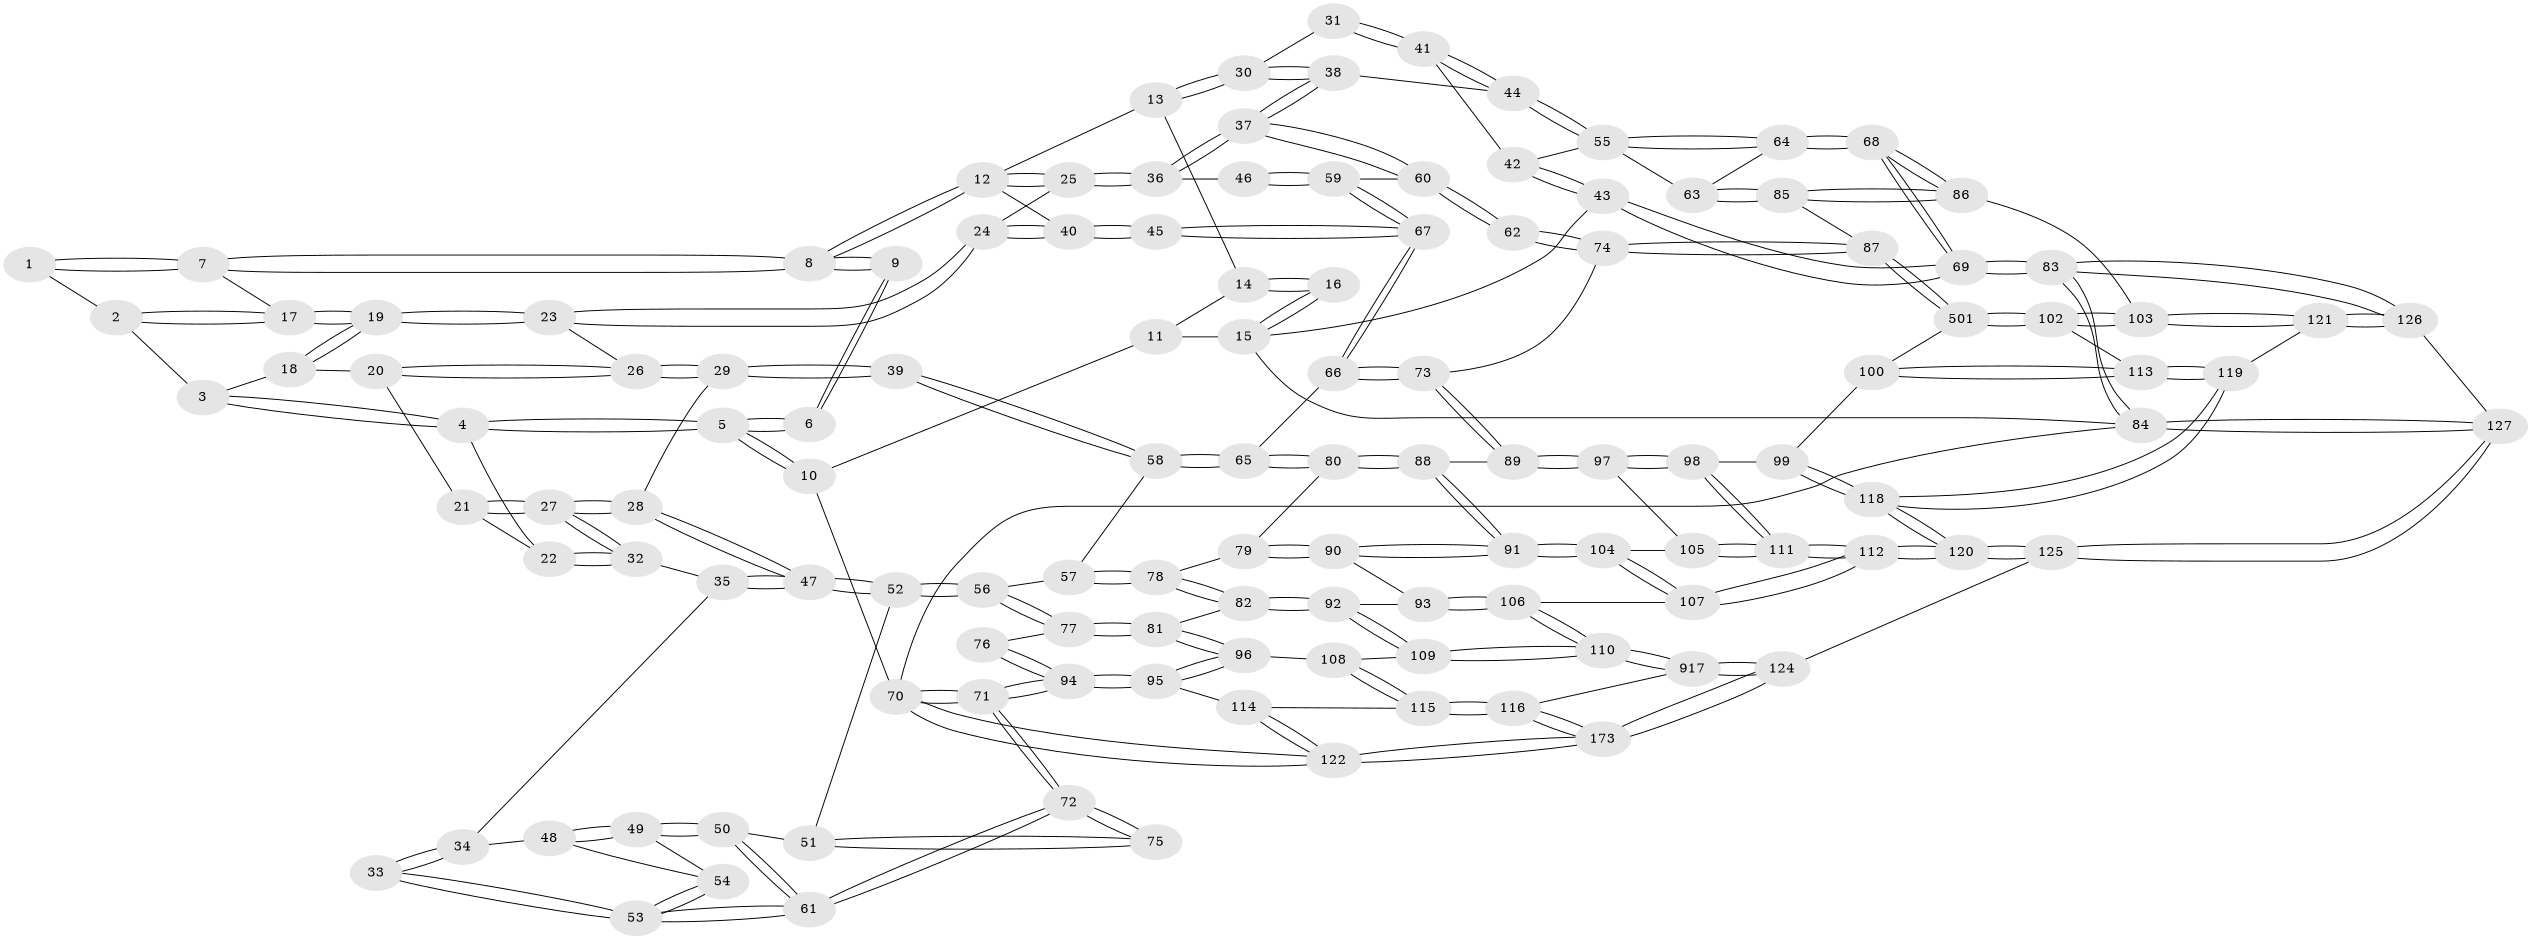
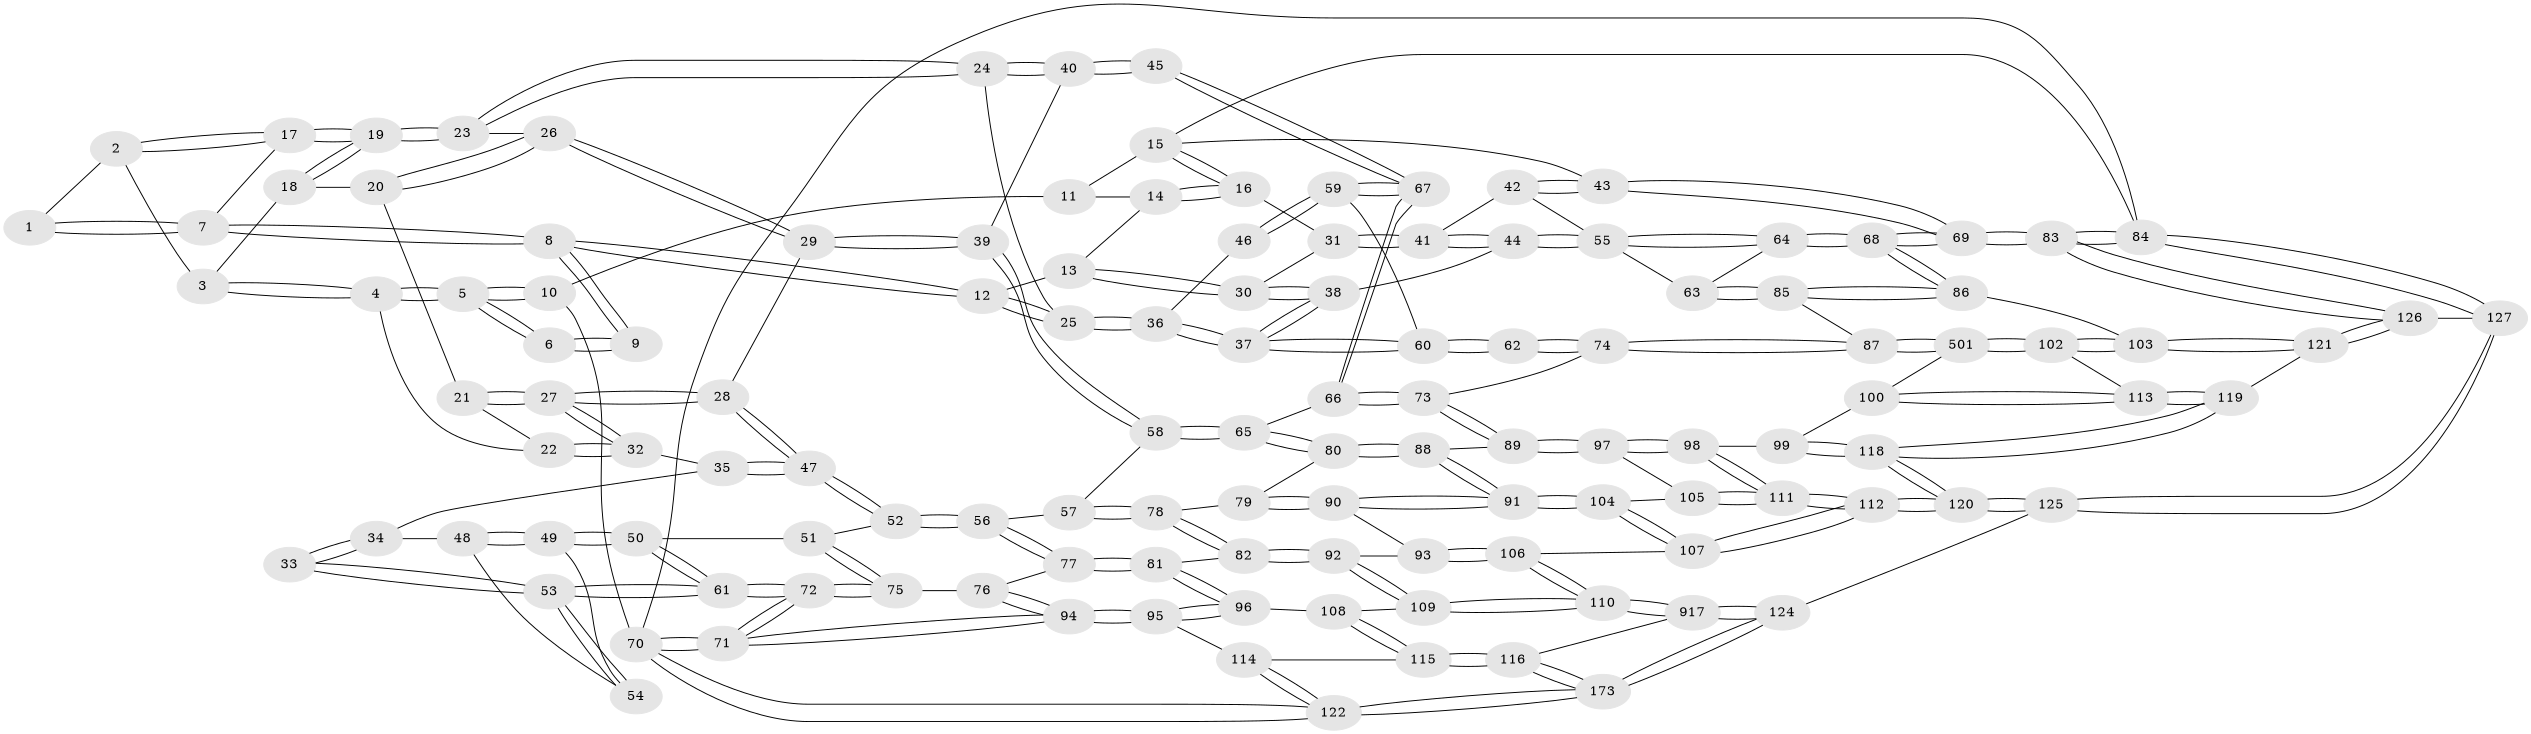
  graph {
    rankdir=LR
    node [color=gray90 style=filled]
    1
    2
    7
    3
    17
    8
    4
    18
    19
    5
    22
    20
    6
    10
    32
    9
    11
    70
    12
    13
    25
    14
    15
    33
    34
    53
    84
    71
    122
    16
    43
    30
    36
    31
    38
    69
    127
    41
    23
    21
    26
    24
    27
    29
    28
    35
    40
    45
    37
    46
    39
    47
    52
    58
    44
    42
    48
    54
    61
    49
    60
    59
    62
    55
    65
    67
    64
    63
    83
    56
    50
    51
    75
    72
    76
    57
    77
    68
    78
    81
    79
    82
    66
    80
    74
    85
    87
    86
    73
    88
    89
    103
    126
    94
    n95 [label=173]
    95
    97
    n98 [label=501]
    96
    90
    92
    91
    93
    108
    109
    121
    102
    104
    98
    105
    106
    107
    110
    114
    115
    99
    111
    100
    118
    112
    113
    120
    119
    n124 [label=917]
    116
    124
    125
    1 -- 2
    1 -- 7
    1 -- 7
    2 -- 3
    2 -- 17
    2 -- 17
    7 -- 17
    7 -- 8
    7 -- 8
    3 -- 4
    3 -- 4
    3 -- 18
    17 -- 19
    17 -- 19
    8 -- 9
    8 -- 9
    8 -- 12
    8 -- 12
    4 -- 5
    4 -- 5
    4 -- 22
    18 -- 19
    18 -- 19
    18 -- 20
    19 -- 23
    19 -- 23
    5 -- 6
    5 -- 6
    5 -- 10
    5 -- 10
    22 -- 32
    22 -- 32
    20 -- 21
    20 -- 26
    20 -- 26
    6 -- 9
    6 -- 9
    10 -- 11
    10 -- 70
    32 -- 35
    11 -- 14
    11 -- 15
    70 -- 84
    70 -- 71
    70 -- 71
    70 -- 122
    70 -- 122
    12 -- 13
    12 -- 25
    12 -- 25
    13 -- 14
    13 -- 30
    13 -- 30
    25 -- 36
    25 -- 36
    14 -- 16
    14 -- 16
    15 -- 84
    15 -- 16
    15 -- 16
    15 -- 43
    33 -- 34
    33 -- 34
    33 -- 53
    33 -- 53
    34 -- 35
    34 -- 48
    53 -- 54
    53 -- 54
    53 -- 61
    53 -- 61
    84 -- 127
    84 -- 127
    71 -- 72
    71 -- 72
    71 -- 94
    71 -- 94
    122 -- n95
    122 -- n95
+   16 -- 31
    43 -- 69
    43 -- 69
    30 -- 31
    30 -- 38
    30 -- 38
    36 -- 37
    36 -- 37
    36 -- 46
    31 -- 41
    31 -- 41
    38 -- 44
    69 -- 83
    69 -- 83
    41 -- 44
    41 -- 44
    41 -- 42
    23 -- 26
    23 -- 24
    23 -- 24
    21 -- 22
    21 -- 27
    21 -- 27
    26 -- 29
    26 -- 29
    24 -- 25
    24 -- 40
    24 -- 40
    27 -- 32
    27 -- 32
    27 -- 28
    27 -- 28
    29 -- 39
    29 -- 39
    28 -- 29
    28 -- 47
    28 -- 47
    35 -- 47
    35 -- 47
    40 -- 45
    40 -- 45
    45 -- 67
    45 -- 67
    37 -- 38
    37 -- 38
    37 -- 60
    37 -- 60
    46 -- 59
    46 -- 59
-   12 -- 40
+   39 -- 40
    39 -- 58
    39 -- 58
    47 -- 52
    47 -- 52
    52 -- 56
    52 -- 56
    58 -- 65
    58 -- 65
    44 -- 55
    44 -- 55
    42 -- 43
    42 -- 43
    42 -- 55
    48 -- 54
    48 -- 49
    48 -- 49
    61 -- 72
    61 -- 72
    49 -- 54
    49 -- 50
    49 -- 50
    60 -- 62
    60 -- 62
    59 -- 60
    59 -- 67
    59 -- 67
    62 -- 74
    62 -- 74
    55 -- 64
    55 -- 64
    55 -- 63
    65 -- 66
    65 -- 80
    65 -- 80
    64 -- 68
    64 -- 68
    63 -- 64
    63 -- 85
    63 -- 85
    83 -- 84
    83 -- 84
    83 -- 126
    83 -- 126
    56 -- 57
    56 -- 77
    56 -- 77
    50 -- 61
    50 -- 61
    50 -- 51
    51 -- 52
    51 -- 75
    51 -- 75
+   75 -- 76
    72 -- 75
    72 -- 75
    76 -- 77
    76 -- 94
    76 -- 94
    57 -- 58
    57 -- 78
    57 -- 78
    77 -- 81
    77 -- 81
    68 -- 69
    68 -- 69
    68 -- 86
    68 -- 86
    78 -- 79
    78 -- 82
    78 -- 82
    81 -- 82
    81 -- 96
    81 -- 96
    79 -- 80
    79 -- 90
    79 -- 90
    82 -- 92
    82 -- 92
    66 -- 67
    66 -- 67
    66 -- 73
    66 -- 73
    80 -- 88
    80 -- 88
    74 -- 87
    74 -- 87
    85 -- 87
    85 -- 86
    85 -- 86
    87 -- n98
    87 -- n98
    86 -- 103
    73 -- 74
    73 -- 89
    73 -- 89
    88 -- 89
    88 -- 91
    88 -- 91
    89 -- 97
    89 -- 97
    103 -- 121
    103 -- 121
    126 -- 127
    94 -- 95
    94 -- 95
    n95 -- 124
    n95 -- 124
    95 -- 96
    95 -- 96
    95 -- 114
    97 -- 98
    97 -- 98
    97 -- 105
    n98 -- 102
    n98 -- 102
    96 -- 108
    90 -- 91
    90 -- 91
    90 -- 93
    92 -- 93
    92 -- 109
    92 -- 109
    91 -- 104
    91 -- 104
    93 -- 106
    93 -- 106
    108 -- 109
    108 -- 115
    108 -- 115
    109 -- 110
    109 -- 110
    121 -- 126
    121 -- 126
    102 -- 103
    102 -- 103
    102 -- 113
    104 -- 105
    104 -- 107
    104 -- 107
    98 -- 99
    98 -- 111
    98 -- 111
    105 -- 111
    105 -- 111
    106 -- 107
    106 -- 110
    106 -- 110
    107 -- 112
    107 -- 112
    110 -- n124
    110 -- n124
    114 -- 122
    114 -- 122
    114 -- 115
    115 -- 116
    115 -- 116
    99 -- 100
    99 -- 118
    99 -- 118
    111 -- 112
    111 -- 112
    100 -- n98
    100 -- 113
    100 -- 113
    118 -- 120
    118 -- 120
    118 -- 119
    118 -- 119
    112 -- 120
    112 -- 120
    113 -- 119
    113 -- 119
    120 -- 125
    120 -- 125
    119 -- 121
    n124 -- 124
    n124 -- 124
    116 -- n95
    116 -- n95
    116 -- n124
    124 -- 125
    125 -- 127
    125 -- 127
  }
